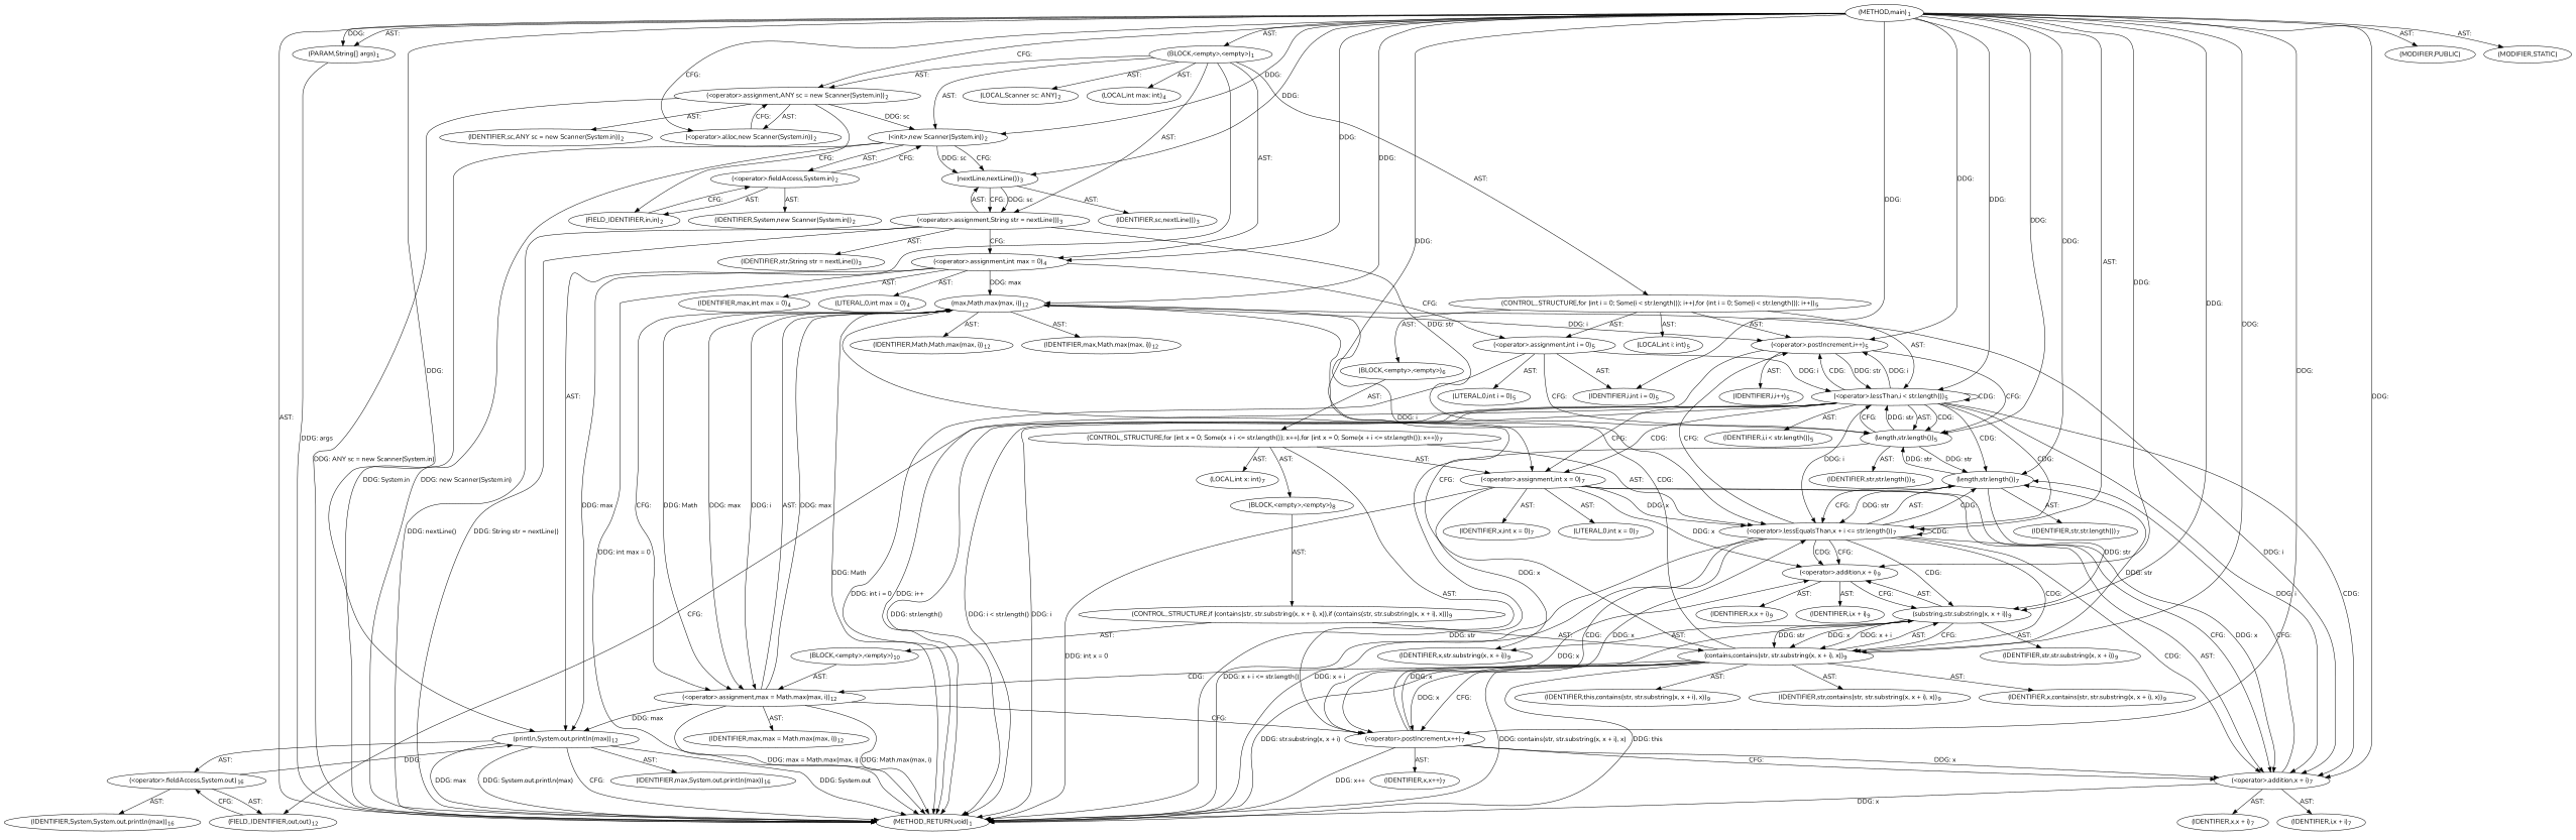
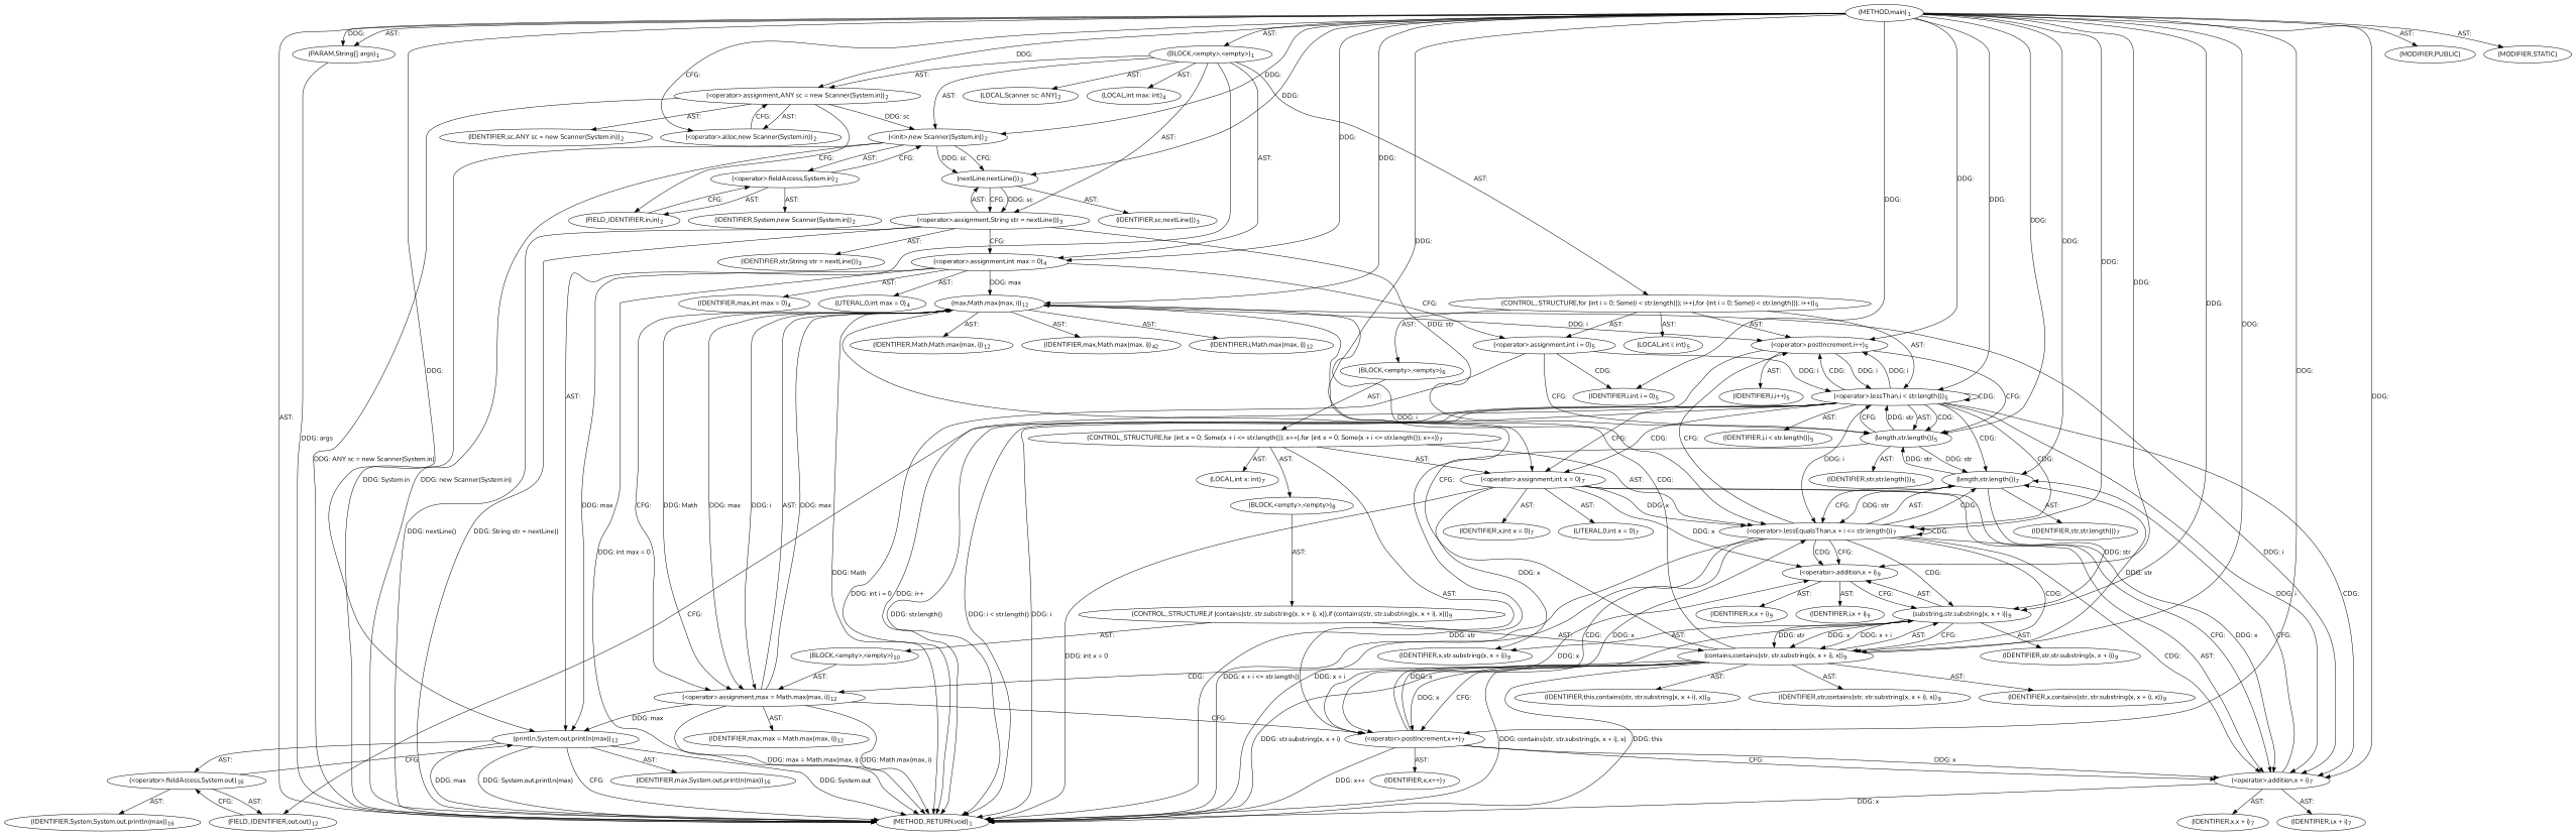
  digraph {
    fontname=Nunito
    node [fontname=Nunito]
    edge [fontname=Nunito]
    n1 [label=<(METHOD,main)<SUB>1</SUB>>]
    n2 [label=<(PARAM,String[] args)<SUB>1</SUB>>]
    n3 [label=<(BLOCK,&lt;empty&gt;,&lt;empty&gt;)<SUB>1</SUB>>]
    n4 [label=<(&lt;operator&gt;.assignment,ANY sc = new Scanner(System.in))<SUB>2</SUB>>]
    n5 [label=<(&lt;operator&gt;.alloc,new Scanner(System.in))<SUB>2</SUB>>]
    n6 [label=<(&lt;init&gt;,new Scanner(System.in))<SUB>2</SUB>>]
    n7 [label=<(nextLine,nextLine())<SUB>3</SUB>>]
    n8 [label=<(&lt;operator&gt;.assignment,int max = 0)<SUB>4</SUB>>]
    n9 [label=<(&lt;operator&gt;.lessThan,i &lt; str.length())<SUB>5</SUB>>]
    n10 [label=<(length,str.length())<SUB>5</SUB>>]
    n11 [label=<(&lt;operator&gt;.postIncrement,i++)<SUB>5</SUB>>]
    n12 [label=<(&lt;operator&gt;.assignment,int x = 0)<SUB>7</SUB>>]
    n13 [label=<(&lt;operator&gt;.lessEqualsThan,x + i &lt;= str.length())<SUB>7</SUB>>]
    n14 [label=<(&lt;operator&gt;.addition,x + i)<SUB>7</SUB>>]
    n15 [label=<(length,str.length())<SUB>7</SUB>>]
    n16 [label=<(&lt;operator&gt;.postIncrement,x++)<SUB>7</SUB>>]
    n17 [label=<(contains,contains(str, str.substring(x, x + i), x))<SUB>9</SUB>>]
    n18 [label=<(substring,str.substring(x, x + i))<SUB>9</SUB>>]
    n19 [label=<(&lt;operator&gt;.addition,x + i)<SUB>9</SUB>>]
    n20 [label=<(max,Math.max(max, i))<SUB>12</SUB>>]
    n21 [label=<(println,System.out.println(max))<SUB>12</SUB>>]
    n22 [label=<(MODIFIER,PUBLIC)>]
    n23 [label=<(MODIFIER,STATIC)>]
    n24 [label=<(METHOD_RETURN,void)<SUB>1</SUB>>]
    n25 [label=<(IDENTIFIER,i,int i = 0)<SUB>5</SUB>>]
    n26 [label=<(LOCAL,Scanner sc: ANY)<SUB>2</SUB>>]
    n27 [label=<(&lt;operator&gt;.assignment,String str = nextLine())<SUB>3</SUB>>]
    n28 [label=<(LOCAL,int max: int)<SUB>4</SUB>>]
    n29 [label=<(CONTROL_STRUCTURE,for (int i = 0; Some(i &lt; str.length()); i++),for (int i = 0; Some(i &lt; str.length()); i++))<SUB>5</SUB>>]
    n30 [label=<(IDENTIFIER,sc,ANY sc = new Scanner(System.in))<SUB>2</SUB>>]
    n31 [label=<(FIELD_IDENTIFIER,in,in)<SUB>2</SUB>>]
    n32 [label=<(&lt;operator&gt;.fieldAccess,System.in)<SUB>2</SUB>>]
    n33 [label=<(IDENTIFIER,sc,nextLine())<SUB>3</SUB>>]
    n34 [label=<(&lt;operator&gt;.assignment,int i = 0)<SUB>5</SUB>>]
    n35 [label=<(IDENTIFIER,max,int max = 0)<SUB>4</SUB>>]
    n36 [label=<(LITERAL,0,int max = 0)<SUB>4</SUB>>]
-   n37 [label=<(LITERAL,0,int i = 0)<SUB>5</SUB>>]
    n38 [label=<(IDENTIFIER,i,i &lt; str.length())<SUB>5</SUB>>]
    n39 [label=<(FIELD_IDENTIFIER,out,out)<SUB>12</SUB>>]
    n40 [label=<(IDENTIFIER,str,str.length())<SUB>5</SUB>>]
    n41 [label=<(IDENTIFIER,i,i++)<SUB>5</SUB>>]
    n42 [label=<(IDENTIFIER,x,int x = 0)<SUB>7</SUB>>]
    n43 [label=<(LITERAL,0,int x = 0)<SUB>7</SUB>>]
    n44 [label=<(IDENTIFIER,x,str.substring(x, x + i))<SUB>9</SUB>>]
    n45 [label=<(IDENTIFIER,x,x + i)<SUB>7</SUB>>]
    n46 [label=<(IDENTIFIER,i,x + i)<SUB>7</SUB>>]
    n47 [label=<(IDENTIFIER,str,str.length())<SUB>7</SUB>>]
    n48 [label=<(IDENTIFIER,x,x++)<SUB>7</SUB>>]
    n49 [label=<(IDENTIFIER,this,contains(str, str.substring(x, x + i), x))<SUB>9</SUB>>]
    n50 [label=<(IDENTIFIER,str,contains(str, str.substring(x, x + i), x))<SUB>9</SUB>>]
    n51 [label=<(IDENTIFIER,x,contains(str, str.substring(x, x + i), x))<SUB>9</SUB>>]
    n52 [label=<(&lt;operator&gt;.assignment,max = Math.max(max, i))<SUB>12</SUB>>]
    n53 [label=<(IDENTIFIER,str,str.substring(x, x + i))<SUB>9</SUB>>]
    n54 [label=<(IDENTIFIER,x,x + i)<SUB>9</SUB>>]
    n55 [label=<(IDENTIFIER,i,x + i)<SUB>9</SUB>>]
    n56 [label=<(IDENTIFIER,Math,Math.max(max, i))<SUB>12</SUB>>]
-   n57 [label=<(IDENTIFIER,max,Math.max(max, i))<SUB>12</SUB>>]
+   n57 [label=<(IDENTIFIER,max,Math.max(max, i))<SUB>42</SUB>>]
+   n58 [label=<(IDENTIFIER,i,Math.max(max, i))<SUB>12</SUB>>]
    n59 [label=<(&lt;operator&gt;.fieldAccess,System.out)<SUB>16</SUB>>]
    n60 [label=<(IDENTIFIER,max,System.out.println(max))<SUB>16</SUB>>]
    n61 [label=<(IDENTIFIER,str,String str = nextLine())<SUB>3</SUB>>]
    n62 [label=<(LOCAL,int i: int)<SUB>5</SUB>>]
    n63 [label=<(BLOCK,&lt;empty&gt;,&lt;empty&gt;)<SUB>6</SUB>>]
    n64 [label=<(IDENTIFIER,System,new Scanner(System.in))<SUB>2</SUB>>]
    n65 [label=<(CONTROL_STRUCTURE,for (int x = 0; Some(x + i &lt;= str.length()); x++),for (int x = 0; Some(x + i &lt;= str.length()); x++))<SUB>7</SUB>>]
    n66 [label=<(LOCAL,int x: int)<SUB>7</SUB>>]
    n67 [label=<(BLOCK,&lt;empty&gt;,&lt;empty&gt;)<SUB>8</SUB>>]
    n68 [label=<(CONTROL_STRUCTURE,if (contains(str, str.substring(x, x + i), x)),if (contains(str, str.substring(x, x + i), x)))<SUB>9</SUB>>]
    n69 [label=<(BLOCK,&lt;empty&gt;,&lt;empty&gt;)<SUB>10</SUB>>]
    n70 [label=<(IDENTIFIER,max,max = Math.max(max, i))<SUB>12</SUB>>]
    n71 [label=<(IDENTIFIER,System,System.out.println(max))<SUB>16</SUB>>]
    n1 -> n2 [label="AST: "]
    n1 -> n2 [label="DDG: "]
    n1 -> n3 [label="AST: "]
-   n1 -> n4 [label="CFG: "]
+   n1 -> n4 [label="DDG: "]
    n1 -> n5 [label="CFG: "]
    n1 -> n6 [label="DDG: "]
    n1 -> n7 [label="DDG: "]
    n1 -> n8 [label="DDG: "]
    n1 -> n9 [label="DDG: "]
    n1 -> n10 [label="DDG: "]
    n1 -> n11 [label="DDG: "]
    n1 -> n12 [label="DDG: "]
-   n1 -> n13 [label="AST: "]
+   n1 -> n13 [label="DDG: "]
    n1 -> n14 [label="DDG: "]
    n1 -> n15 [label="DDG: "]
    n1 -> n16 [label="DDG: "]
    n1 -> n17 [label="DDG: "]
    n1 -> n18 [label="DDG: "]
    n1 -> n19 [label="DDG: "]
    n1 -> n20 [label="DDG: "]
    n1 -> n21 [label="DDG: "]
    n1 -> n22 [label="AST: "]
    n1 -> n23 [label="AST: "]
    n1 -> n24 [label="AST: "]
    n1 -> n25 [label="DDG: "]
    n2 -> n24 [label="DDG: args"]
    n3 -> n4 [label="AST: "]
    n3 -> n6 [label="AST: "]
    n3 -> n8 [label="AST: "]
    n3 -> n21 [label="AST: "]
    n3 -> n26 [label="AST: "]
    n3 -> n27 [label="AST: "]
    n3 -> n28 [label="AST: "]
    n3 -> n29 [label="AST: "]
    n4 -> n5 [label="AST: "]
    n4 -> n6 [label="DDG: sc"]
    n4 -> n24 [label="DDG: ANY sc = new Scanner(System.in)"]
    n4 -> n30 [label="AST: "]
    n4 -> n31 [label="CFG: "]
    n5 -> n4 [label="CFG: "]
    n6 -> n7 [label="CFG: "]
    n6 -> n7 [label="DDG: sc"]
    n6 -> n24 [label="DDG: System.in"]
    n6 -> n24 [label="DDG: new Scanner(System.in)"]
    n6 -> n32 [label="AST: "]
    n7 -> n27 [label="CFG: "]
    n7 -> n27 [label="DDG: sc"]
    n7 -> n33 [label="AST: "]
    n8 -> n20 [label="DDG: max"]
    n8 -> n21 [label="DDG: max"]
    n8 -> n24 [label="DDG: int max = 0"]
    n8 -> n34 [label="CFG: "]
    n8 -> n35 [label="AST: "]
    n8 -> n36 [label="AST: "]
    n9 -> n9 [label="CDG: "]
    n9 -> n10 [label="AST: "]
    n9 -> n10 [label="CDG: "]
    n9 -> n11 [label="DDG: i"]
    n9 -> n11 [label="CDG: "]
    n9 -> n12 [label="CFG: "]
    n9 -> n12 [label="CDG: "]
    n9 -> n13 [label="DDG: i"]
    n9 -> n13 [label="CDG: "]
    n9 -> n14 [label="DDG: i"]
    n9 -> n14 [label="CDG: "]
    n9 -> n15 [label="CDG: "]
    n9 -> n24 [label="DDG: i"]
    n9 -> n24 [label="DDG: str.length()"]
    n9 -> n24 [label="DDG: i &lt; str.length()"]
    n9 -> n38 [label="AST: "]
    n9 -> n39 [label="CFG: "]
    n10 -> n9 [label="CFG: "]
    n10 -> n9 [label="DDG: str"]
    n10 -> n15 [label="DDG: str"]
    n10 -> n24 [label="DDG: str"]
    n10 -> n40 [label="AST: "]
-   n11 -> n9 [label="DDG: str"]
+   n11 -> n9 [label="DDG: i"]
    n11 -> n10 [label="CFG: "]
    n11 -> n24 [label="DDG: i++"]
    n11 -> n41 [label="AST: "]
    n12 -> n13 [label="DDG: x"]
    n12 -> n14 [label="CFG: "]
    n12 -> n14 [label="DDG: x"]
    n12 -> n19 [label="DDG: x"]
    n12 -> n24 [label="DDG: int x = 0"]
    n12 -> n42 [label="AST: "]
    n12 -> n43 [label="AST: "]
    n12 -> n44 [label="DDG: x"]
    n13 -> n11 [label="CFG: "]
    n13 -> n13 [label="CDG: "]
    n13 -> n14 [label="AST: "]
    n13 -> n14 [label="CDG: "]
    n13 -> n15 [label="AST: "]
    n13 -> n15 [label="CDG: "]
    n13 -> n16 [label="CDG: "]
    n13 -> n17 [label="CDG: "]
    n13 -> n18 [label="CDG: "]
    n13 -> n19 [label="CFG: "]
    n13 -> n19 [label="CDG: "]
    n13 -> n24 [label="DDG: x + i"]
    n13 -> n24 [label="DDG: x + i &lt;= str.length()"]
    n14 -> n15 [label="CFG: "]
    n14 -> n24 [label="DDG: x"]
    n14 -> n45 [label="AST: "]
    n14 -> n46 [label="AST: "]
    n15 -> n10 [label="DDG: str"]
    n15 -> n13 [label="CFG: "]
    n15 -> n13 [label="DDG: str"]
    n15 -> n18 [label="DDG: str"]
    n15 -> n47 [label="AST: "]
    n16 -> n13 [label="DDG: x"]
    n16 -> n14 [label="CFG: "]
    n16 -> n14 [label="DDG: x"]
    n16 -> n18 [label="DDG: x"]
    n16 -> n19 [label="DDG: x"]
    n16 -> n24 [label="DDG: x++"]
    n16 -> n48 [label="AST: "]
    n17 -> n15 [label="DDG: str"]
    n17 -> n16 [label="CFG: "]
    n17 -> n16 [label="DDG: x"]
    n17 -> n18 [label="AST: "]
    n17 -> n20 [label="CFG: "]
    n17 -> n20 [label="CDG: "]
    n17 -> n24 [label="DDG: str.substring(x, x + i)"]
    n17 -> n24 [label="DDG: contains(str, str.substring(x, x + i), x)"]
    n17 -> n24 [label="DDG: this"]
    n17 -> n49 [label="AST: "]
    n17 -> n50 [label="AST: "]
    n17 -> n51 [label="AST: "]
    n17 -> n52 [label="CDG: "]
    n18 -> n17 [label="CFG: "]
    n18 -> n17 [label="DDG: str"]
    n18 -> n17 [label="DDG: x"]
    n18 -> n17 [label="DDG: x + i"]
    n18 -> n19 [label="AST: "]
    n18 -> n44 [label="AST: "]
    n18 -> n53 [label="AST: "]
    n19 -> n18 [label="CFG: "]
    n19 -> n54 [label="AST: "]
    n19 -> n55 [label="AST: "]
    n20 -> n11 [label="DDG: i"]
    n20 -> n13 [label="DDG: i"]
    n20 -> n14 [label="DDG: i"]
    n20 -> n24 [label="DDG: Math"]
    n20 -> n52 [label="CFG: "]
    n20 -> n52 [label="DDG: Math"]
    n20 -> n52 [label="DDG: max"]
    n20 -> n52 [label="DDG: i"]
    n20 -> n56 [label="AST: "]
    n20 -> n57 [label="AST: "]
+   n20 -> n58 [label="AST: "]
    n21 -> n24 [label="CFG: "]
    n21 -> n24 [label="DDG: System.out"]
    n21 -> n24 [label="DDG: max"]
    n21 -> n24 [label="DDG: System.out.println(max)"]
    n21 -> n59 [label="AST: "]
    n21 -> n60 [label="AST: "]
    n27 -> n7 [label="AST: "]
    n27 -> n8 [label="CFG: "]
    n27 -> n10 [label="DDG: str"]
    n27 -> n24 [label="DDG: nextLine()"]
    n27 -> n24 [label="DDG: String str = nextLine()"]
    n27 -> n61 [label="AST: "]
    n29 -> n9 [label="AST: "]
    n29 -> n11 [label="AST: "]
    n29 -> n34 [label="AST: "]
    n29 -> n62 [label="AST: "]
    n29 -> n63 [label="AST: "]
    n31 -> n32 [label="CFG: "]
    n32 -> n6 [label="CFG: "]
    n32 -> n31 [label="AST: "]
    n32 -> n64 [label="AST: "]
    n34 -> n9 [label="DDG: i"]
    n34 -> n10 [label="CFG: "]
    n34 -> n24 [label="DDG: int i = 0"]
-   n34 -> n25 [label="AST: "]
-   n34 -> n37 [label="AST: "]
+   n34 -> n25 [label="CDG: "]
    n39 -> n59 [label="CFG: "]
    n52 -> n16 [label="CFG: "]
    n52 -> n20 [label="AST: "]
    n52 -> n20 [label="DDG: max"]
    n52 -> n21 [label="DDG: max"]
    n52 -> n24 [label="DDG: Math.max(max, i)"]
    n52 -> n24 [label="DDG: max = Math.max(max, i)"]
    n52 -> n70 [label="AST: "]
-   n59 -> n21 [label="DDG: "]
+   n59 -> n21 [label="CFG: "]
    n59 -> n39 [label="AST: "]
    n59 -> n71 [label="AST: "]
    n63 -> n65 [label="AST: "]
    n65 -> n12 [label="AST: "]
    n65 -> n13 [label="AST: "]
    n65 -> n16 [label="AST: "]
    n65 -> n66 [label="AST: "]
    n65 -> n67 [label="AST: "]
    n67 -> n68 [label="AST: "]
    n68 -> n17 [label="AST: "]
    n68 -> n69 [label="AST: "]
    n69 -> n52 [label="AST: "]
  }
